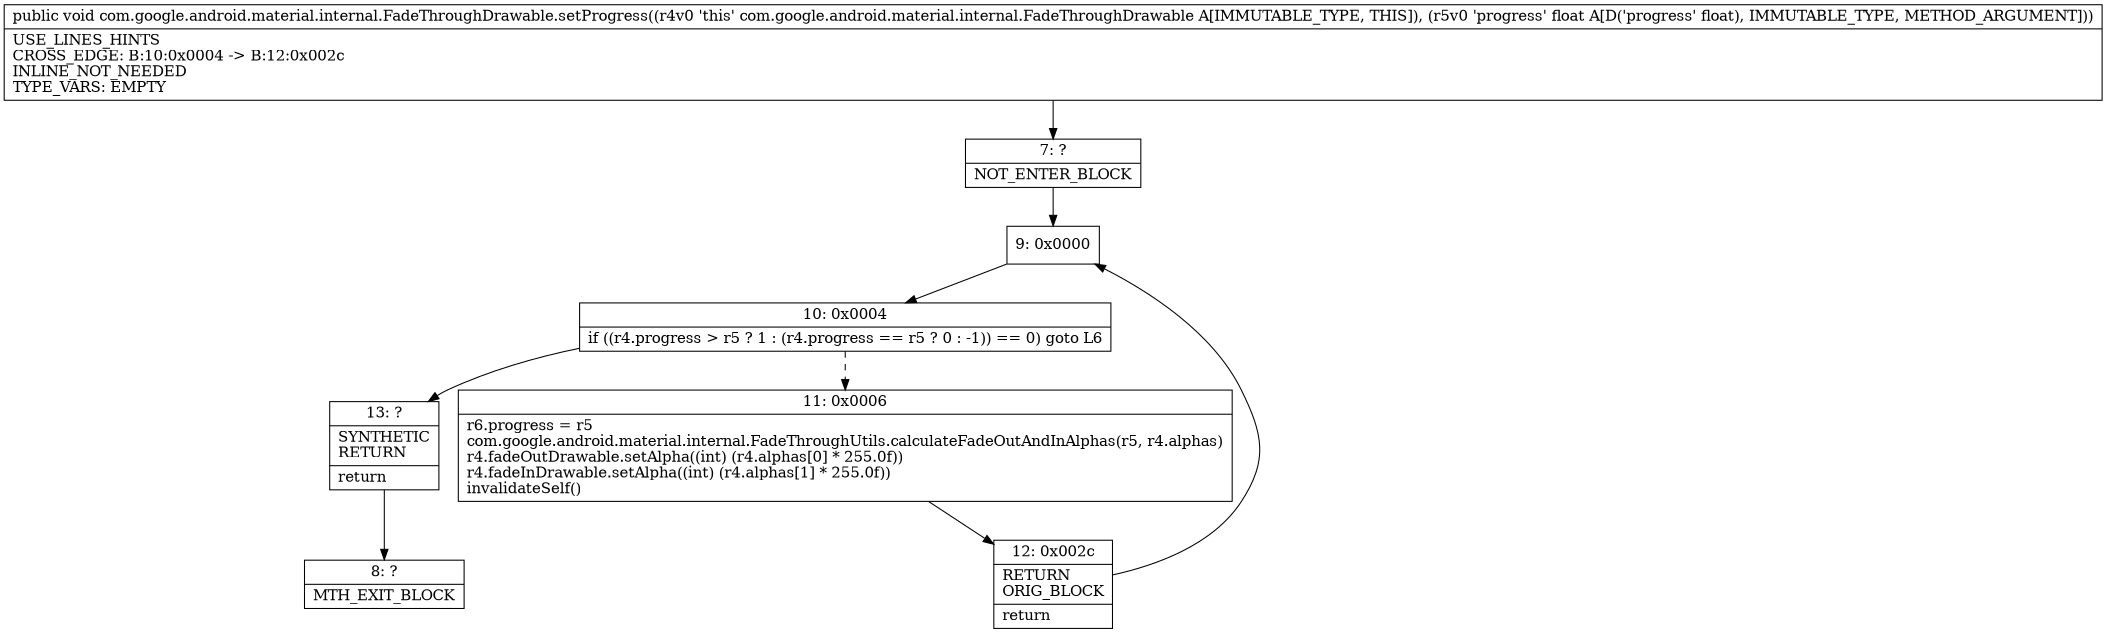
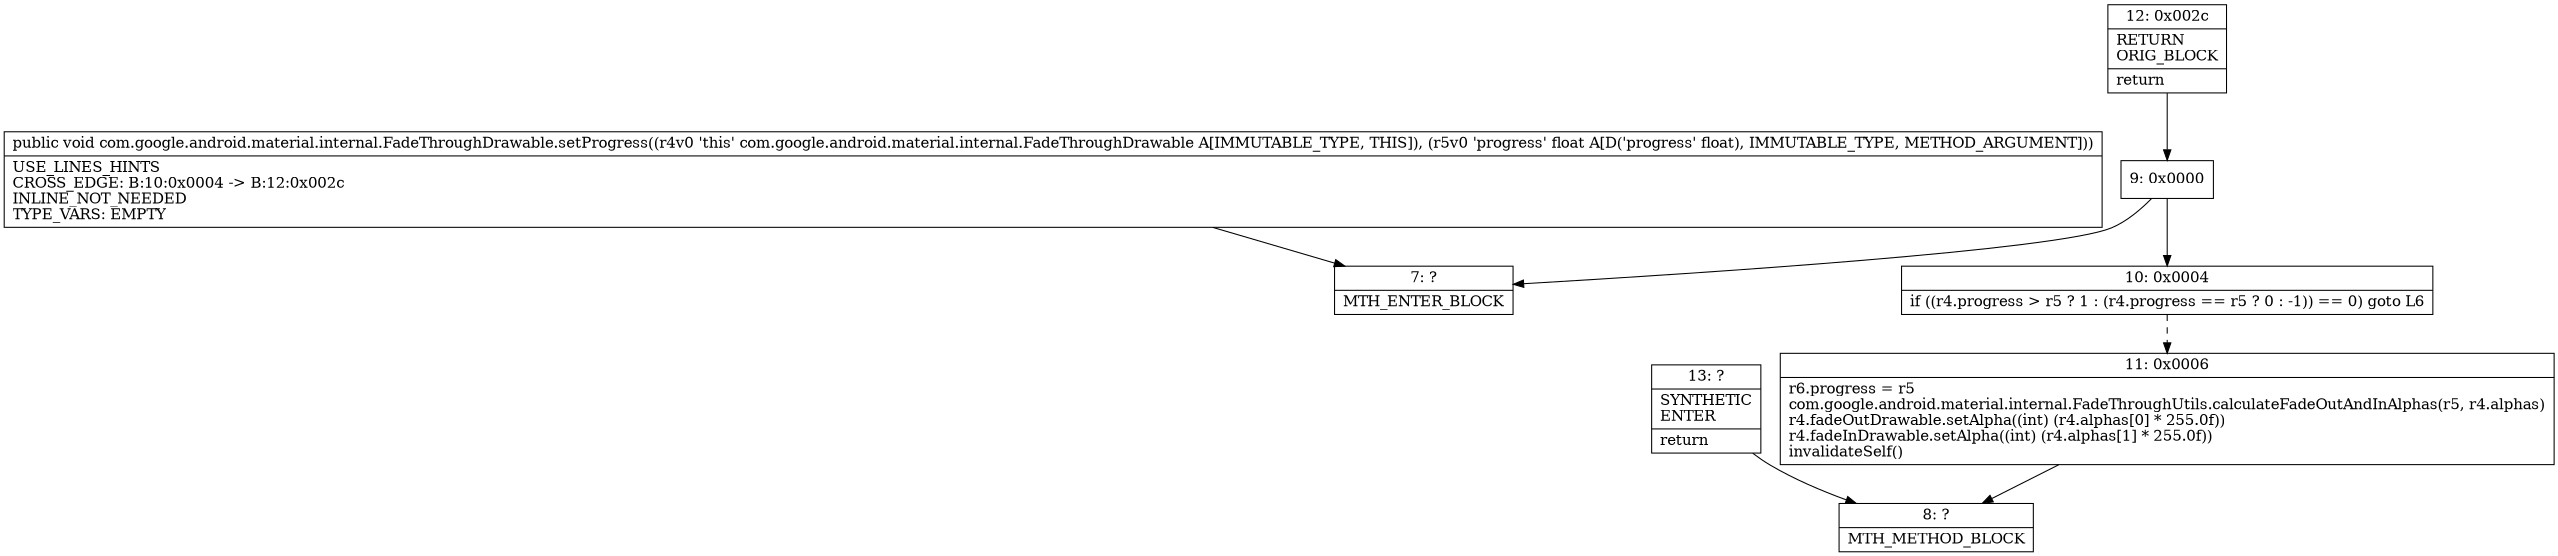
  digraph {
    node [shape=record]
-   n1 [label="{7\:\ ?|NOT_ENTER_BLOCK\l}"]
+   n1 [label="{7\:\ ?|MTH_ENTER_BLOCK\l}"]
    n2 [label="{9\:\ 0x0000}"]
    n3 [label="{10\:\ 0x0004|if ((r4.progress \> r5 ? 1 : (r4.progress == r5 ? 0 : \-1)) == 0) goto L6\l}"]
    n4 [label="{11\:\ 0x0006|r6.progress = r5\lcom.google.android.material.internal.FadeThroughUtils.calculateFadeOutAndInAlphas(r5, r4.alphas)\lr4.fadeOutDrawable.setAlpha((int) (r4.alphas[0] * 255.0f))\lr4.fadeInDrawable.setAlpha((int) (r4.alphas[1] * 255.0f))\linvalidateSelf()\l}"]
-   n5 [label="{13\:\ ?|SYNTHETIC\lRETURN\l|return\l}"]
+   n5 [label="{13\:\ ?|SYNTHETIC\lENTER\l|return\l}"]
    n6 [label="{12\:\ 0x002c|RETURN\lORIG_BLOCK\l|return\l}"]
-   n7 [label="{8\:\ ?|MTH_EXIT_BLOCK\l}"]
+   n7 [label="{8\:\ ?|MTH_METHOD_BLOCK\l}"]
    n8 [label="{public void com.google.android.material.internal.FadeThroughDrawable.setProgress((r4v0 'this' com.google.android.material.internal.FadeThroughDrawable A[IMMUTABLE_TYPE, THIS]), (r5v0 'progress' float A[D('progress' float), IMMUTABLE_TYPE, METHOD_ARGUMENT]))  | USE_LINES_HINTS\lCROSS_EDGE: B:10:0x0004 \-\> B:12:0x002c\lINLINE_NOT_NEEDED\lTYPE_VARS: EMPTY\l}"]
-   n1 -> n2
+   n2 -> n1
    n2 -> n3
    n3 -> n4 [style=dashed]
-   n3 -> n5
-   n4 -> n6
+   n4 -> n7
    n5 -> n7
    n6 -> n2
    n8 -> n1
  }
